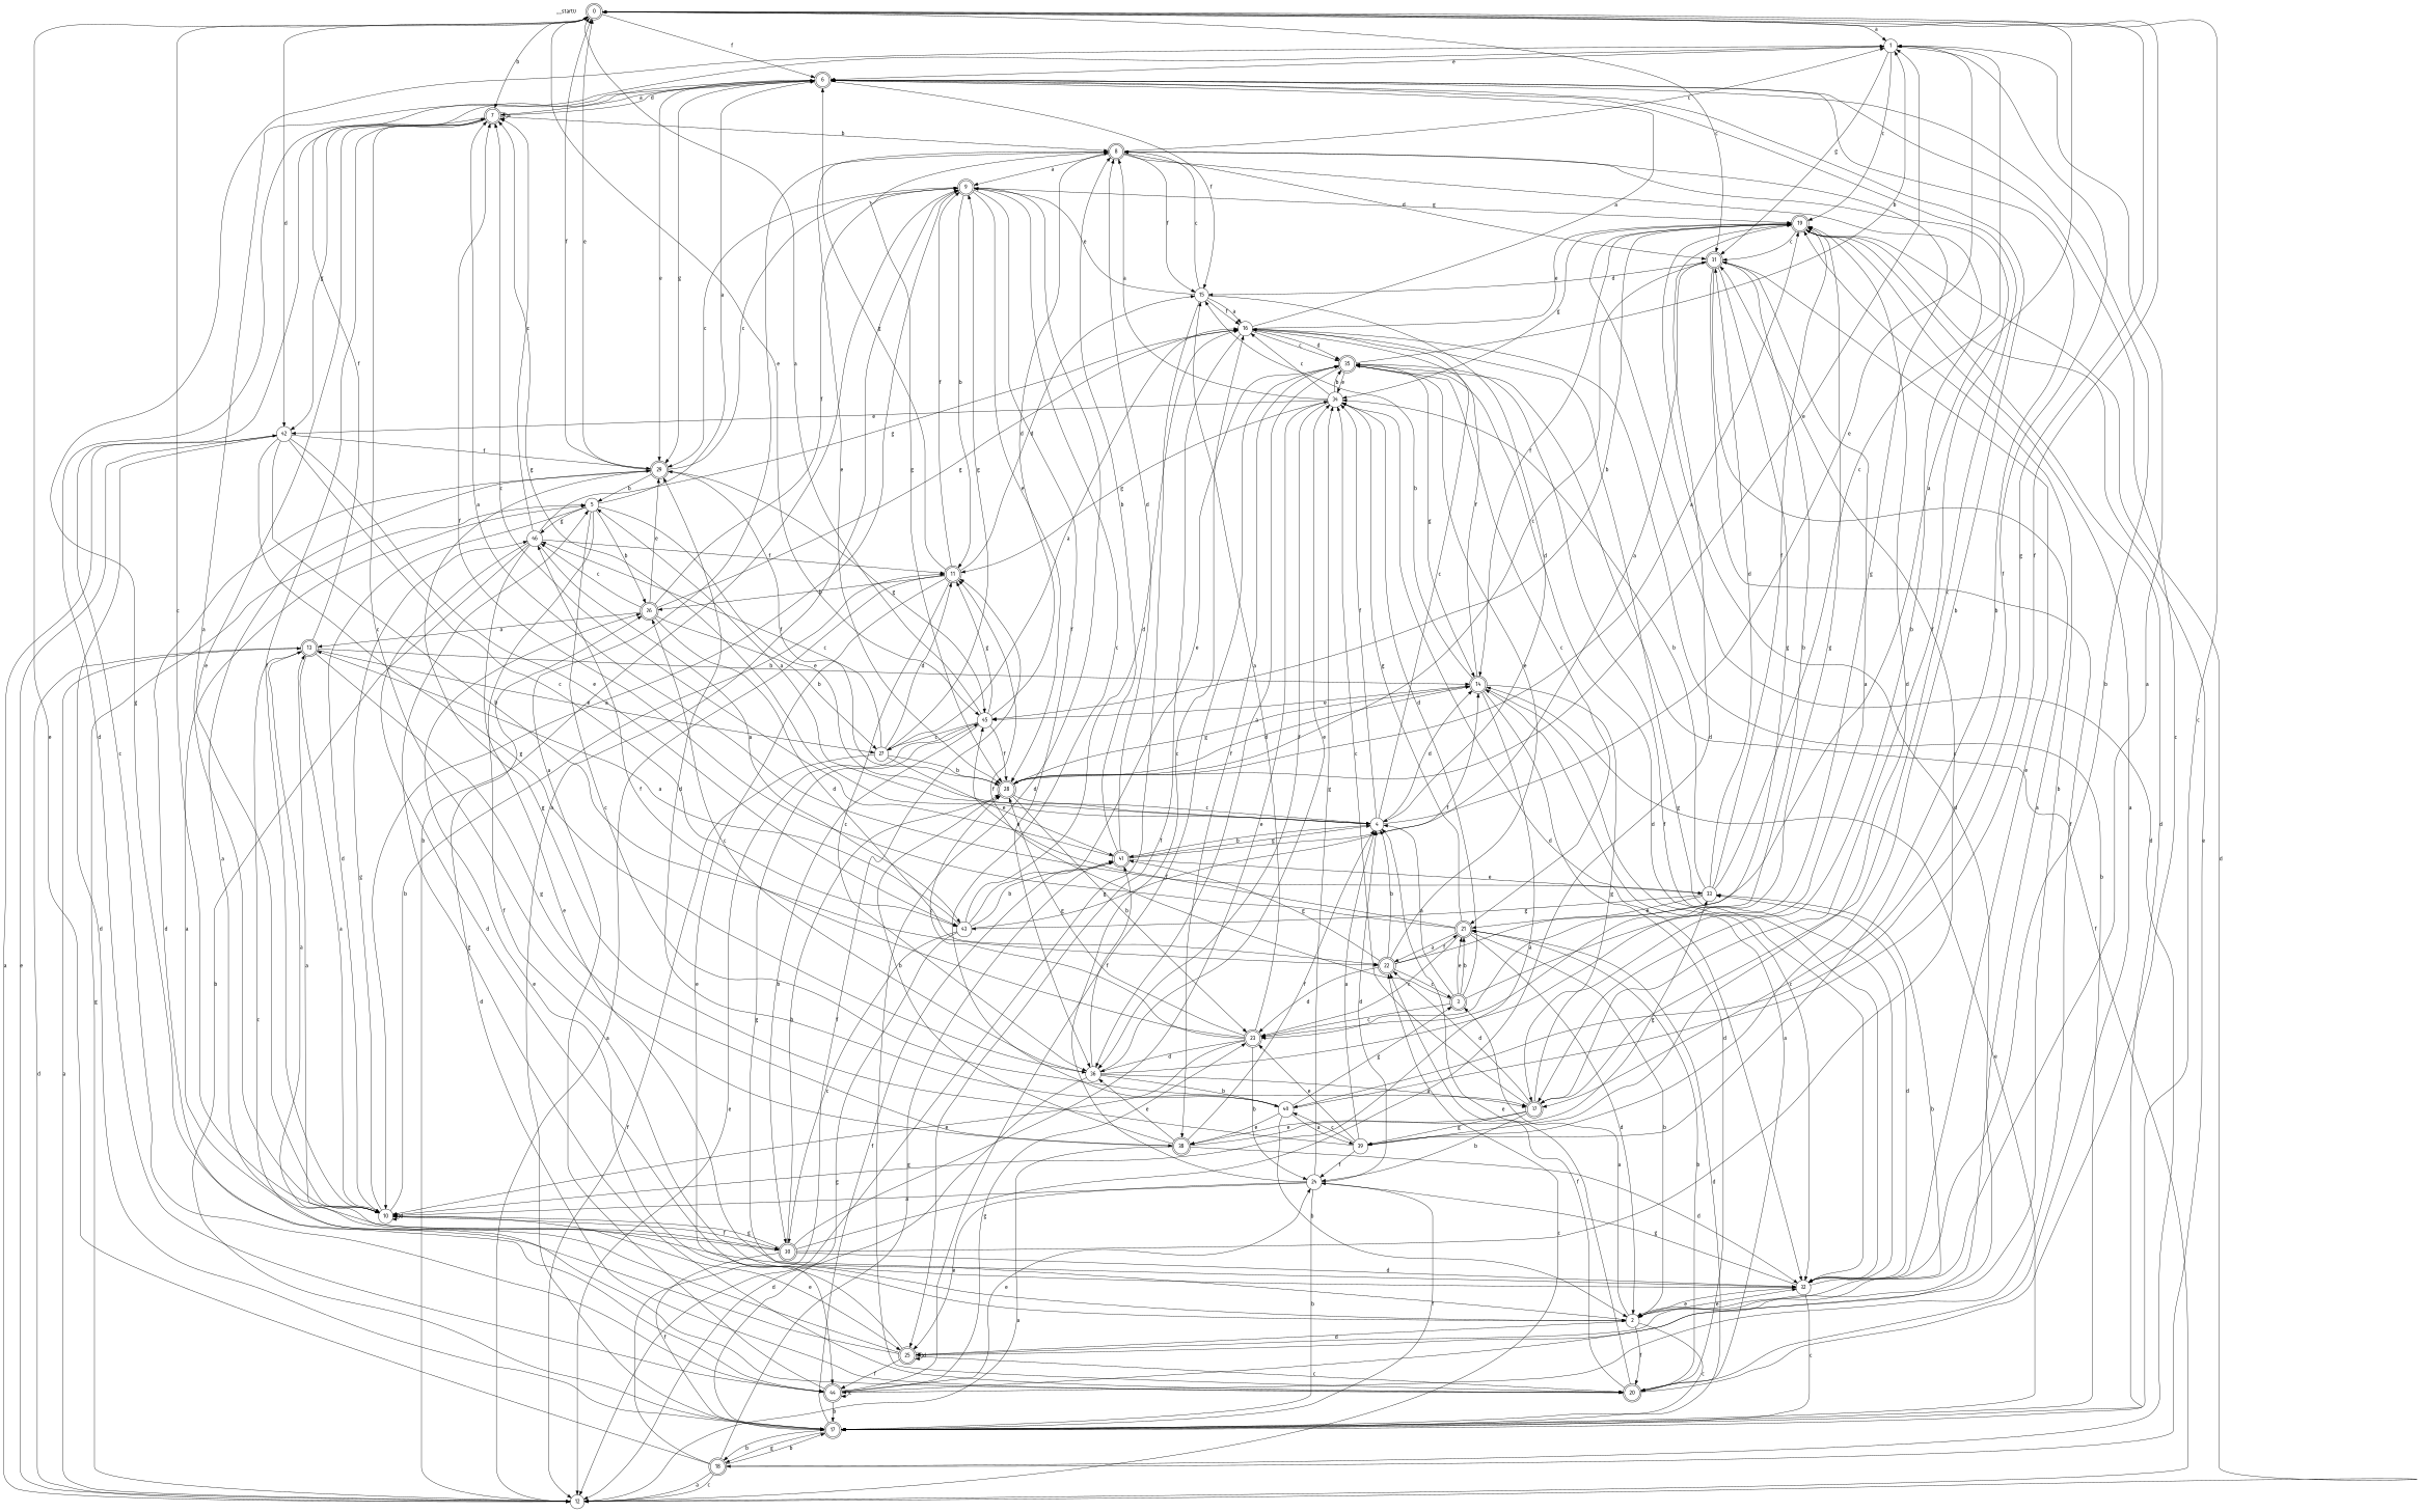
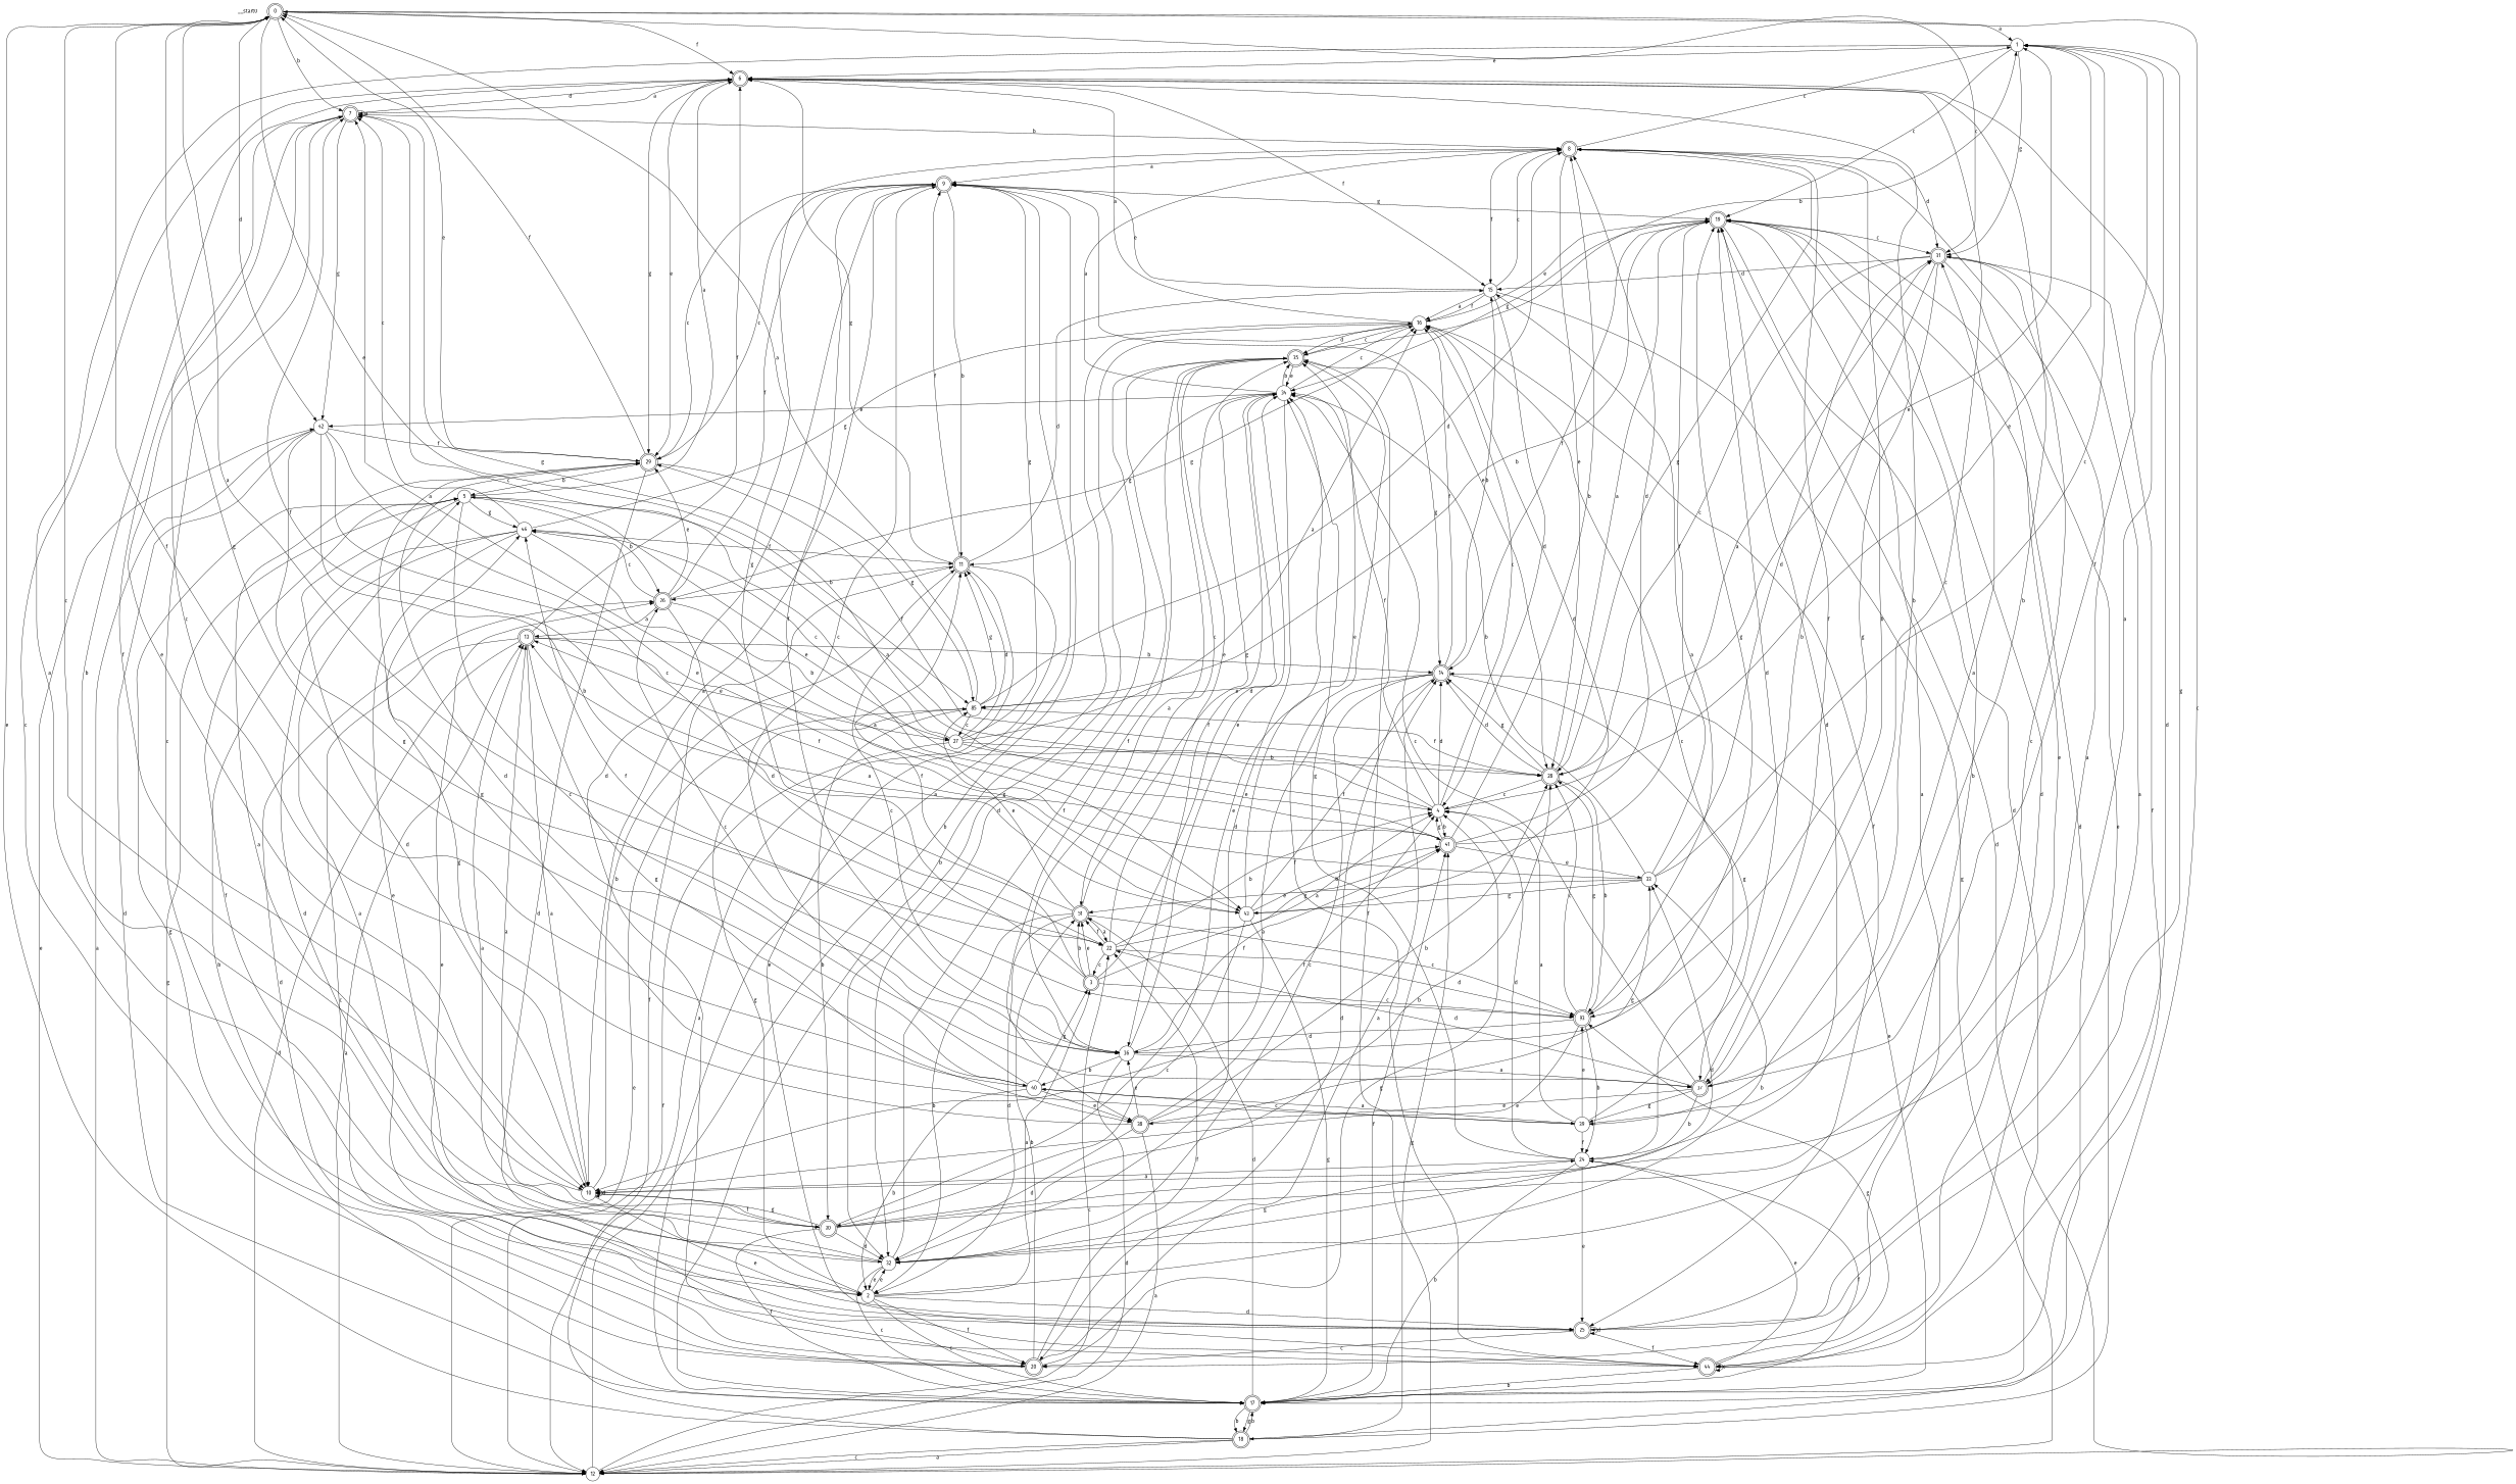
  digraph {
    fontname="Fira Sans"
    rankdir=TB
    node [fontname="Fira Sans" shape=doublecircle color=black fillcolor=white style="rounded,filled"]
    edge [fontname="Fira Sans"]
    __start0 [shape=none color="" fillcolor="" style=""]
    n2 [label=0]
    n3 [label=1 shape=circle style=filled]
    n4 [label=6]
    n5 [label=7]
    n6 [label=31]
    n7 [label=40 shape=circle style=filled]
    n8 [label=42 shape=circle style=filled]
-   n9 [label=45 shape=circle style=filled]
+   n9 [label=85 shape=circle style=filled]
    n10 [label=2 shape=circle style=filled]
    n11 [label=19]
    n12 [label=37]
    n13 [label=15 shape=circle style=filled]
    n14 [label=29]
    n15 [label=39 shape=circle style=filled]
    n16 [label=44]
    n17 [label=10 shape=circle style=filled]
    n18 [label=8]
    n19 [label=32 shape=circle style=filled]
    n20 [label=25]
-   n21 [label=23]
+   n21 [label=93]
    n22 [label=28]
    n23 [label=3]
    n24 [label=9]
    n25 [label=38]
    n26 [label=17]
    n27 [label=36 shape=circle style=filled]
    n28 [label=12 shape=circle style=filled]
-   n29 [label=22 style=filled]
+   n29 [label=22 shape=circle style=filled]
    n30 [label=43 shape=circle style=filled]
    n31 [label=11]
    n32 [label=30]
    n33 [label=27 shape=circle style=filled]
    n34 [label=20]
    n35 [label=33 shape=circle style=filled]
-   n36 [label=21]
+   n36 [label=51]
    n37 [label=14]
    n38 [label=41]
    n39 [label=18]
    n40 [label=34 shape=circle style=filled]
    n41 [label=13]
    n42 [label=35]
    n43 [label=24 shape=circle style=filled]
    n44 [label=4 shape=circle style=filled]
    n45 [label=5 shape=circle style=filled]
    n46 [label=26]
    n47 [label=16 shape=circle style=filled]
    n48 [label=46 shape=circle style=filled]
    n2 -> n3 [label=a]
    n2 -> n4 [label=f]
    n2 -> n5 [label=b]
    n2 -> n6 [label=c]
    n2 -> n7 [label=g]
    n2 -> n8 [label=d]
    n2 -> n9 [label=e]
    n3 -> n4 [label=e]
    n3 -> n6 [label=g]
    n3 -> n10 [label=a]
    n3 -> n11 [label=c]
    n3 -> n12 [label=f]
    n4 -> n5 [label=a]
    n4 -> n12 [label=c]
    n4 -> n13 [label=f]
    n4 -> n14 [label=e]
    n4 -> n14 [label=g]
    n4 -> n15 [label=b]
    n4 -> n16 [label=d]
    n5 -> n4 [label=d]
    n5 -> n5 [label=a]
    n5 -> n8 [label=g]
    n5 -> n16 [label=c]
    n5 -> n17 [label=e]
    n5 -> n17 [label=f]
    n5 -> n18 [label=b]
    n6 -> n13 [label=d]
    n6 -> n16 [label=f]
    n6 -> n19 [label=e]
    n6 -> n20 [label=a]
    n6 -> n21 [label=b]
    n6 -> n21 [label=g]
    n6 -> n22 [label=c]
    n7 -> n2 [label=f]
    n7 -> n10 [label=b]
    n7 -> n14 [label=d]
    n7 -> n15 [label=a]
    n7 -> n23 [label=g]
    n7 -> n24 [label=c]
    n7 -> n25 [label=e]
    n8 -> n14 [label=f]
    n8 -> n26 [label=d]
    n8 -> n27 [label=g]
    n8 -> n28 [label=a]
    n8 -> n29 [label=b]
    n8 -> n30 [label=c]
    n8 -> n30 [label=e]
    n9 -> n2 [label=a]
    n9 -> n18 [label=d]
    n9 -> n22 [label=f]
    n9 -> n28 [label=e]
    n9 -> n31 [label=g]
    n9 -> n32 [label=b]
    n9 -> n33 [label=c]
    n10 -> n9 [label=g]
    n10 -> n19 [label=e]
    n10 -> n20 [label=d]
    n10 -> n23 [label=a]
    n10 -> n26 [label=c]
    n10 -> n34 [label=f]
    n10 -> n35 [label=b]
    n11 -> n6 [label=c]
    n11 -> n9 [label=b]
    n11 -> n26 [label=d]
    n11 -> n34 [label=a]
    n11 -> n37 [label=f]
    n11 -> n39 [label=e]
    n11 -> n40 [label=g]
    n12 -> n6 [label=a]
    n12 -> n15 [label=g]
    n12 -> n18 [label=f]
    n12 -> n25 [label=e]
    n12 -> n29 [label=d]
    n12 -> n40 [label=c]
    n12 -> n43 [label=b]
    n13 -> n18 [label=c]
    n13 -> n24 [label=e]
    n13 -> n28 [label=g]
    n13 -> n44 [label=d]
    n13 -> n47 [label=a]
    n13 -> n47 [label=f]
    n14 -> n2 [label=e]
    n14 -> n2 [label=f]
    n14 -> n9 [label=g]
    n14 -> n16 [label=d]
    n14 -> n24 [label=c]
    n14 -> n32 [label=a]
    n14 -> n45 [label=b]
    n15 -> n4 [label=b]
    n15 -> n7 [label=c]
    n15 -> n11 [label=d]
    n15 -> n14 [label=g]
    n15 -> n21 [label=e]
    n15 -> n43 [label=f]
    n15 -> n44 [label=a]
    n16 -> n11 [label=d]
    n16 -> n16 [label=c]
    n16 -> n18 [label=a]
    n16 -> n21 [label=g]
    n16 -> n26 [label=b]
    n16 -> n42 [label=f]
    n16 -> n43 [label=e]
    n17 -> n2 [label=c]
    n17 -> n3 [label=a]
    n17 -> n17 [label=d]
    n17 -> n20 [label=e]
    n17 -> n31 [label=b]
    n17 -> n32 [label=f]
    n17 -> n48 [label=g]
    n18 -> n3 [label=c]
    n18 -> n6 [label=d]
    n18 -> n12 [label=b]
    n18 -> n13 [label=f]
    n18 -> n22 [label=e]
    n18 -> n22 [label=g]
    n18 -> n24 [label=a]
    n19 -> n4 [label=b]
    n19 -> n10 [label=e]
    n19 -> n26 [label=c]
    n19 -> n35 [label=d]
    n19 -> n41 [label=a]
    n19 -> n42 [label=f]
    n19 -> n43 [label=g]
    n20 -> n3 [label=g]
    n20 -> n11 [label=b]
    n20 -> n16 [label=f]
    n20 -> n20 [label=d]
    n20 -> n34 [label=c]
    n20 -> n45 [label=a]
    n20 -> n46 [label=e]
    n21 -> n13 [label=a]
    n21 -> n17 [label=e]
    n21 -> n22 [label=c]
    n21 -> n22 [label=g]
    n21 -> n27 [label=d]
    n21 -> n43 [label=b]
    n21 -> n48 [label=f]
    n22 -> n3 [label=e]
    n22 -> n11 [label=a]
    n22 -> n14 [label=f]
    n22 -> n21 [label=b]
    n22 -> n37 [label=d]
    n22 -> n37 [label=g]
    n22 -> n44 [label=c]
    n23 -> n18 [label=g]
    n23 -> n21 [label=c]
    n23 -> n31 [label=f]
    n23 -> n36 [label=b]
    n23 -> n36 [label=e]
    n23 -> n40 [label=d]
    n23 -> n44 [label=a]
    n24 -> n11 [label=g]
    n24 -> n14 [label=c]
    n24 -> n17 [label=a]
    n24 -> n22 [label=e]
    n24 -> n27 [label=f]
    n24 -> n31 [label=b]
    n24 -> n34 [label=d]
    n25 -> n5 [label=c]
    n25 -> n19 [label=d]
    n25 -> n22 [label=b]
    n25 -> n27 [label=e]
    n25 -> n28 [label=a]
    n25 -> n35 [label=g]
    n25 -> n44 [label=f]
    n26 -> n2 [label=c]
    n26 -> n24 [label=a]
    n26 -> n36 [label=d]
    n26 -> n37 [label=e]
    n26 -> n38 [label=f]
    n26 -> n39 [label=b]
    n26 -> n39 [label=g]
    n27 -> n7 [label=b]
    n27 -> n11 [label=g]
    n27 -> n12 [label=a]
    n27 -> n28 [label=d]
    n27 -> n38 [label=f]
    n27 -> n40 [label=e]
    n27 -> n46 [label=c]
    n28 -> n8 [label=e]
    n28 -> n11 [label=d]
    n28 -> n24 [label=b]
    n28 -> n29 [label=c]
    n28 -> n41 [label=a]
    n28 -> n42 [label=f]
    n28 -> n45 [label=g]
    n29 -> n2 [label=a]
    n29 -> n21 [label=d]
    n29 -> n23 [label=c]
    n29 -> n36 [label=f]
    n29 -> n38 [label=g]
    n29 -> n42 [label=e]
    n29 -> n44 [label=b]
    n30 -> n26 [label=g]
    n30 -> n32 [label=c]
    n30 -> n37 [label=f]
    n30 -> n38 [label=b]
    n30 -> n41 [label=a]
    n30 -> n42 [label=e]
    n30 -> n47 [label=d]
    n31 -> n4 [label=g]
    n31 -> n13 [label=d]
    n31 -> n16 [label=e]
    n31 -> n24 [label=f]
    n31 -> n27 [label=c]
    n31 -> n28 [label=a]
    n31 -> n46 [label=b]
    n32 -> n6 [label=c]
    n32 -> n11 [label=d]
    n32 -> n17 [label=g]
    n32 -> n19 [label=d]
    n32 -> n22 [label=b]
    n32 -> n26 [label=f]
    n32 -> n40 [label=e]
    n32 -> n41 [label=a]
    n33 -> n22 [label=b]
    n33 -> n24 [label=g]
    n33 -> n28 [label=f]
    n33 -> n31 [label=d]
    n33 -> n38 [label=e]
    n33 -> n47 [label=a]
    n33 -> n48 [label=c]
    n34 -> n4 [label=c]
    n34 -> n29 [label=f]
    n34 -> n36 [label=b]
    n34 -> n37 [label=a]
-   n34 -> n44 [label=e]
+   n34 -> n44 [label=g]
    n34 -> n45 [label=g]
    n34 -> n46 [label=d]
    n35 -> n3 [label=c]
    n35 -> n5 [label=a]
    n35 -> n6 [label=d]
    n35 -> n11 [label=f]
    n35 -> n30 [label=g]
    n35 -> n36 [label=e]
    n35 -> n40 [label=b]
    n36 -> n5 [label=f]
    n36 -> n9 [label=e]
    n36 -> n10 [label=b]
    n36 -> n10 [label=d]
    n36 -> n21 [label=c]
    n36 -> n29 [label=a]
    n36 -> n40 [label=g]
    n37 -> n9 [label=e]
    n37 -> n12 [label=g]
    n37 -> n13 [label=b]
    n37 -> n17 [label=a]
    n37 -> n19 [label=c]
    n37 -> n34 [label=d]
    n37 -> n47 [label=f]
    n38 -> n5 [label=c]
    n38 -> n6 [label=a]
    n38 -> n18 [label=b]
    n38 -> n18 [label=d]
    n38 -> n35 [label=e]
+   n38 -> n41 [label=f]
    n38 -> n44 [label=g]
    n39 -> n2 [label=e]
    n39 -> n11 [label=d]
    n39 -> n26 [label=b]
    n39 -> n28 [label=a]
    n39 -> n28 [label=c]
    n39 -> n31 [label=f]
    n39 -> n38 [label=g]
    n40 -> n8 [label=e]
    n40 -> n18 [label=a]
    n40 -> n19 [label=d]
    n40 -> n27 [label=f]
    n40 -> n31 [label=g]
    n40 -> n42 [label=b]
    n40 -> n47 [label=c]
    n41 -> n4 [label=f]
    n41 -> n17 [label=a]
    n41 -> n25 [label=g]
    n41 -> n28 [label=d]
    n41 -> n33 [label=e]
    n41 -> n34 [label=c]
    n41 -> n37 [label=b]
    n42 -> n3 [label=b]
    n42 -> n19 [label=d]
    n42 -> n25 [label=f]
    n42 -> n27 [label=a]
    n42 -> n36 [label=c]
    n42 -> n37 [label=g]
    n42 -> n40 [label=e]
    n43 -> n17 [label=a]
    n43 -> n20 [label=e]
    n43 -> n26 [label=b]
    n43 -> n26 [label=f]
    n43 -> n40 [label=g]
    n43 -> n44 [label=d]
    n43 -> n47 [label=c]
    n44 -> n3 [label=e]
    n44 -> n5 [label=g]
    n44 -> n37 [label=d]
    n44 -> n38 [label=b]
    n44 -> n40 [label=f]
    n44 -> n45 [label=a]
    n44 -> n47 [label=c]
    n45 -> n4 [label=a]
    n45 -> n10 [label=f]
    n45 -> n12 [label=c]
    n45 -> n17 [label=d]
    n45 -> n44 [label=e]
    n45 -> n46 [label=b]
    n45 -> n48 [label=g]
    n46 -> n14 [label=e]
    n46 -> n24 [label=f]
    n46 -> n29 [label=d]
    n46 -> n33 [label=b]
    n46 -> n41 [label=a]
    n46 -> n47 [label=g]
    n46 -> n48 [label=c]
    n47 -> n4 [label=a]
    n47 -> n11 [label=e]
    n47 -> n19 [label=g]
    n47 -> n20 [label=f]
    n47 -> n26 [label=b]
    n47 -> n42 [label=c]
    n47 -> n42 [label=d]
    n48 -> n5 [label=c]
    n48 -> n10 [label=d]
    n48 -> n19 [label=e]
    n48 -> n26 [label=b]
    n48 -> n30 [label=a]
    n48 -> n31 [label=f]
    n48 -> n47 [label=g]
  }
